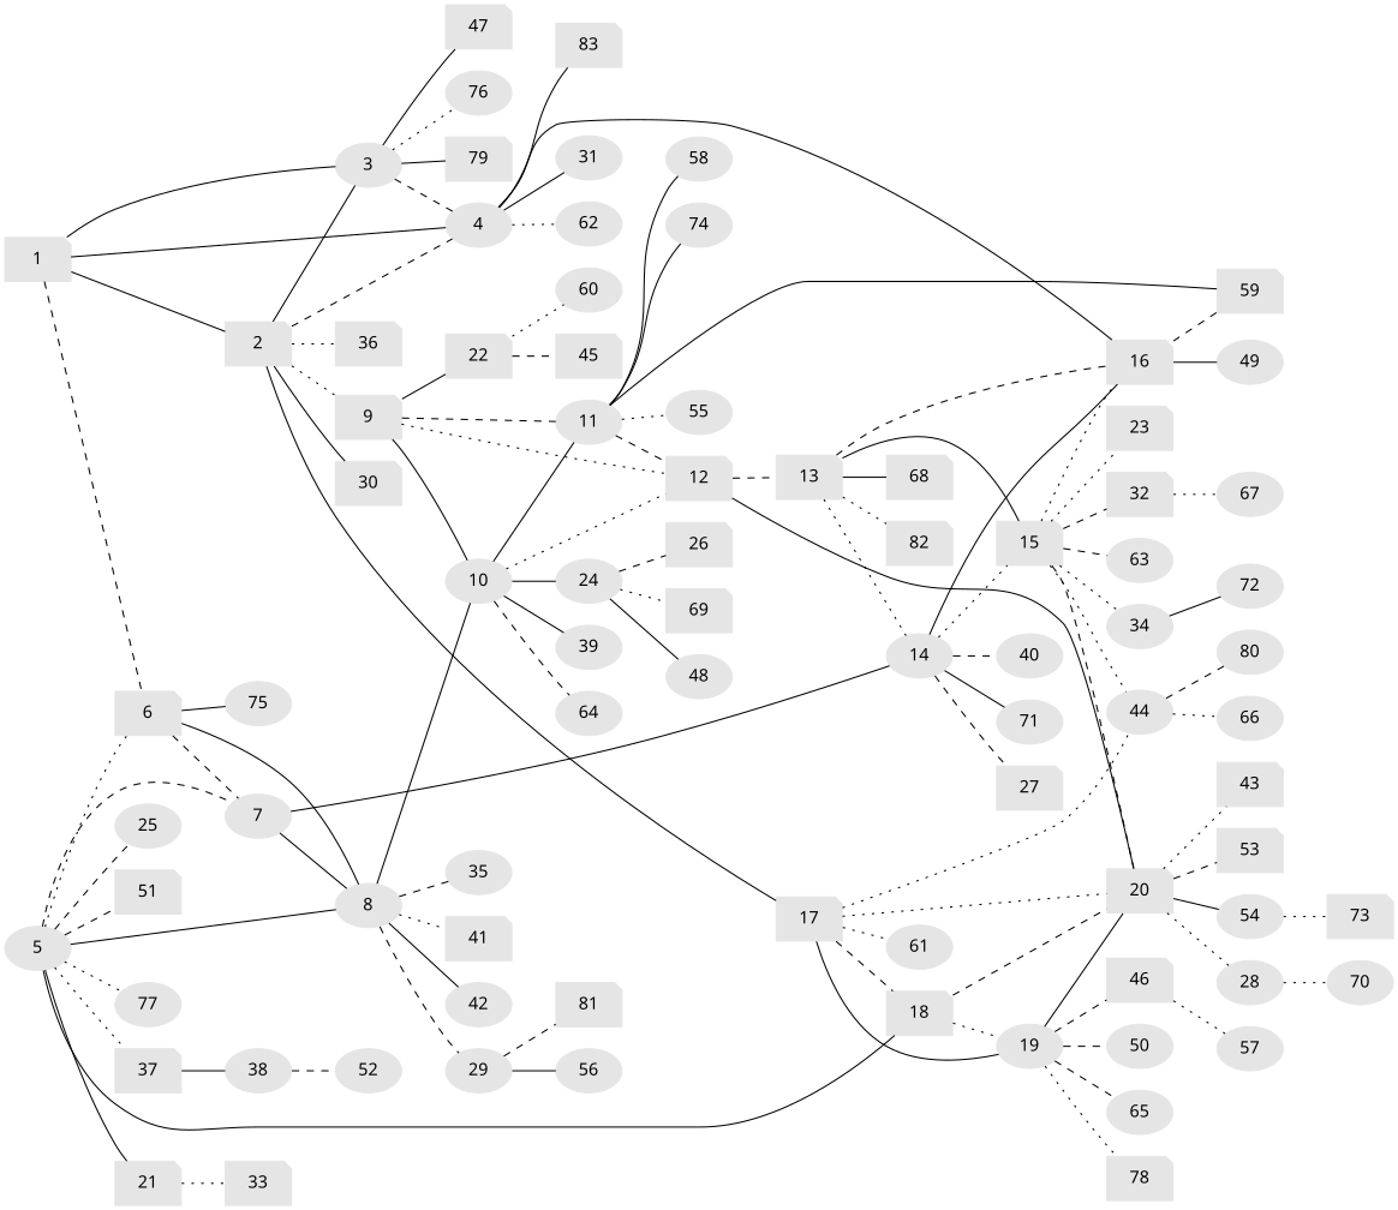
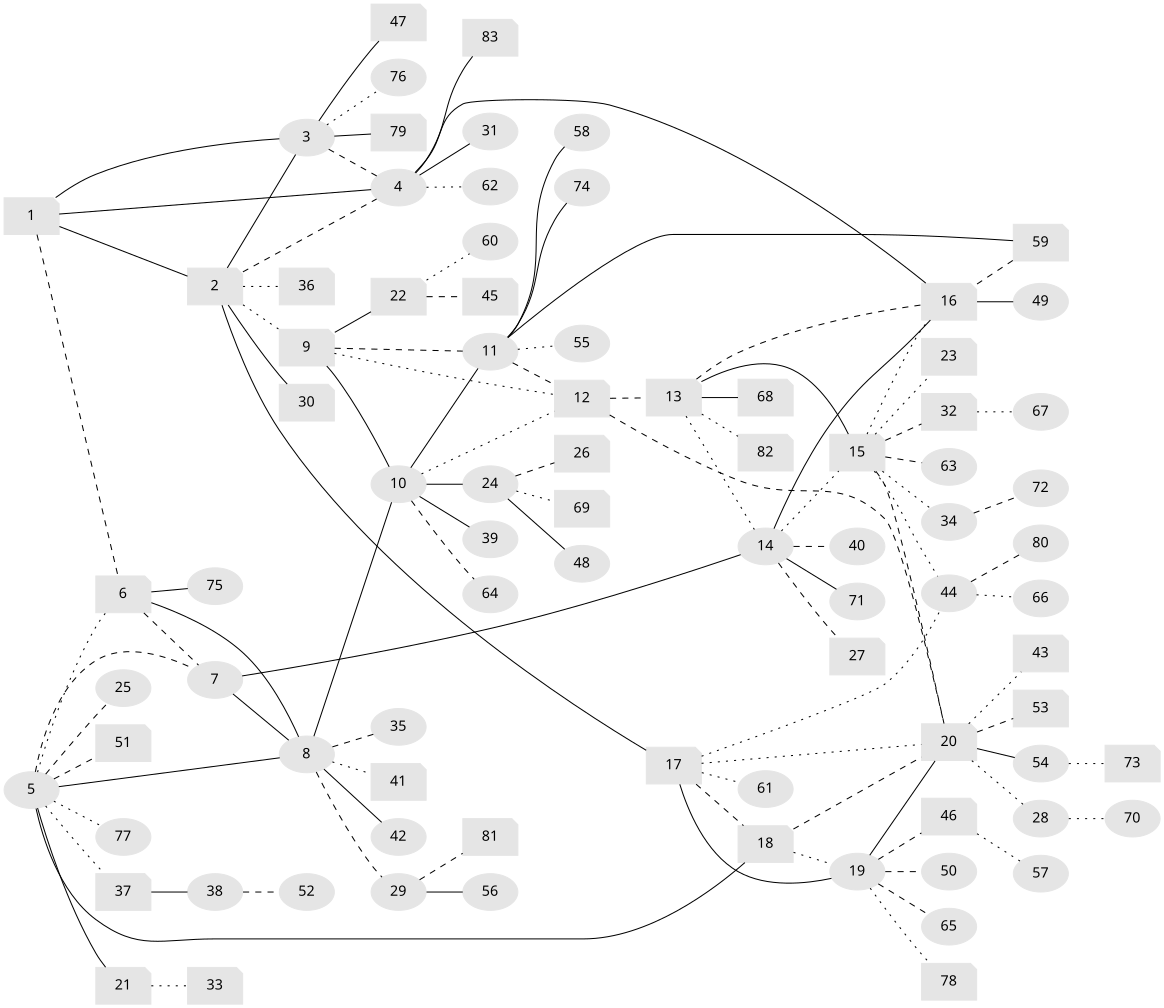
  graph {
    fontname="Noto Sans"
    rankdir=LR
    node [color=gray90 fontname="Noto Sans" shape=ellipse style=filled]
    edge [fontname="Noto Sans" style=solid]
    1 [shape=note]
    2 [shape=note]
    3
    4
    6 [shape=note]
    9 [shape=note]
    17 [shape=note]
    30 [shape=note]
    36 [shape=note]
    47 [shape=note]
    76
    79 [shape=note]
    16 [shape=note]
    31
    62
    83 [shape=note]
    7
    8
    75
    10
    11
    12 [shape=note]
    22 [shape=note]
    18 [shape=note]
    20 [shape=note]
    44
    19
    61
    59 [shape=note]
    49
    5
    21 [shape=note]
    25
    37 [shape=note]
    51 [shape=note]
    77
    14
    29
    35
    41 [shape=note]
    42
    33 [shape=note]
    38
    15 [shape=note]
    27 [shape=note]
    40
    71
    24
    39
    64
    56
    81 [shape=note]
    55
    58
    74
    13 [shape=note]
    45 [shape=note]
    60
    26 [shape=note]
    69 [shape=note]
    48
    68 [shape=note]
    82 [shape=note]
    28
    43 [shape=note]
    53 [shape=note]
    54
    23 [shape=note]
    32 [shape=note]
    34
    63
    67
    72
    66
    80
    46 [shape=note]
    50
    65
    78 [shape=note]
    57
    70
    73 [shape=note]
    52
    1 -- 2
    1 -- 3
    1 -- 4
    1 -- 6 [style=dashed]
    2 -- 3
    2 -- 4 [style=dashed]
    2 -- 9 [style=dotted]
    2 -- 17
    2 -- 30
    2 -- 36 [style=dotted]
    3 -- 4 [style=dashed]
    3 -- 47
    3 -- 76 [style=dotted]
    3 -- 79
    4 -- 16
    4 -- 31
    4 -- 62 [style=dotted]
    4 -- 83
    6 -- 7 [style=dashed]
    6 -- 8
    6 -- 75
    9 -- 10
    9 -- 11 [style=dashed]
    9 -- 12 [style=dotted]
    9 -- 22
    17 -- 18 [style=dashed]
    17 -- 20 [style=dotted]
    17 -- 44 [style=dotted]
    17 -- 19
    17 -- 61 [style=dotted]
    16 -- 59 [style=dashed]
    16 -- 49
    7 -- 8
    7 -- 14
    8 -- 10
    8 -- 29 [style=dashed]
    8 -- 35 [style=dashed]
    8 -- 41 [style=dotted]
    8 -- 42
    10 -- 11
    10 -- 12 [style=dotted]
    10 -- 24
    10 -- 39
    10 -- 64 [style=dashed]
    11 -- 12 [style=dashed]
    11 -- 59
    11 -- 55 [style=dotted]
    11 -- 58
    11 -- 74
-   12 -- 20
+   12 -- 20 [style=dashed]
    12 -- 13 [style=dashed]
    22 -- 45 [style=dashed]
    22 -- 60 [style=dotted]
    18 -- 20 [style=dashed]
    18 -- 19 [style=dotted]
    20 -- 28 [style=dotted]
    20 -- 43 [style=dotted]
    20 -- 53 [style=dashed]
    20 -- 54
    44 -- 66 [style=dotted]
    44 -- 80 [style=dashed]
    19 -- 20
    19 -- 46 [style=dashed]
    19 -- 50 [style=dashed]
    19 -- 65 [style=dashed]
    19 -- 78 [style=dotted]
    5 -- 6 [style=dotted]
    5 -- 7 [style=dashed]
    5 -- 8
    5 -- 18
    5 -- 21
    5 -- 25 [style=dashed]
    5 -- 37 [style=dotted]
    5 -- 51 [style=dashed]
    5 -- 77 [style=dotted]
    21 -- 33 [style=dotted]
    37 -- 38
    14 -- 16
    14 -- 15 [style=dotted]
    14 -- 27 [style=dashed]
    14 -- 40 [style=dashed]
    14 -- 71
    29 -- 56
    29 -- 81 [style=dashed]
    38 -- 52 [style=dashed]
    15 -- 16 [style=dotted]
    15 -- 20 [style=dashed]
    15 -- 44 [style=dotted]
    15 -- 23 [style=dotted]
    15 -- 32 [style=dashed]
    15 -- 34 [style=dotted]
    15 -- 63 [style=dashed]
    24 -- 26 [style=dashed]
    24 -- 69 [style=dotted]
    24 -- 48
    13 -- 16 [style=dashed]
    13 -- 14 [style=dotted]
    13 -- 15
    13 -- 68
    13 -- 82 [style=dotted]
    28 -- 70 [style=dotted]
    54 -- 73 [style=dotted]
    32 -- 67 [style=dotted]
-   34 -- 72
+   34 -- 72 [style=dashed]
    46 -- 57 [style=dotted]
  }
